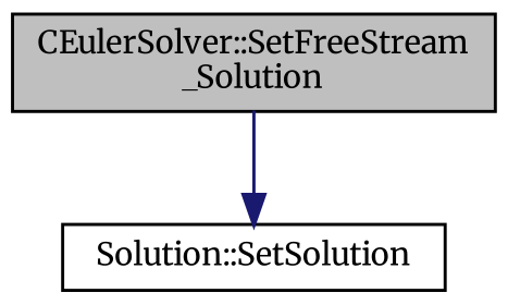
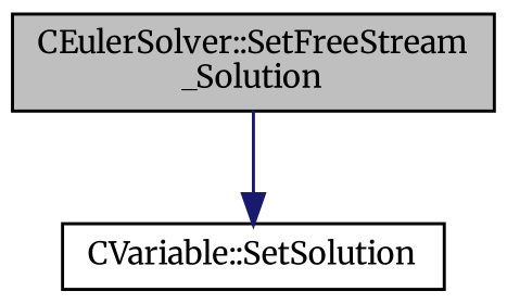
  digraph {
    rankdir=TB
    fontname=Merriweather
    node [color=black fontname=Merriweather fontsize=10 shape=record style=filled]
    n1 [fillcolor=grey75 fontcolor=black height=0.2 label="CEulerSolver::SetFreeStream\l_Solution" width=0.4]
-   n2 [fillcolor=white height=0.2 label="Solution::SetSolution" width=0.4]
+   n2 [fillcolor=white height=0.2 label="CVariable::SetSolution" width=0.4]
    n1 -> n2 [color=midnightblue fontname=Merriweather fontsize=10 labelfontname=Helvetica labelfontsize=10 style=solid]
  }
